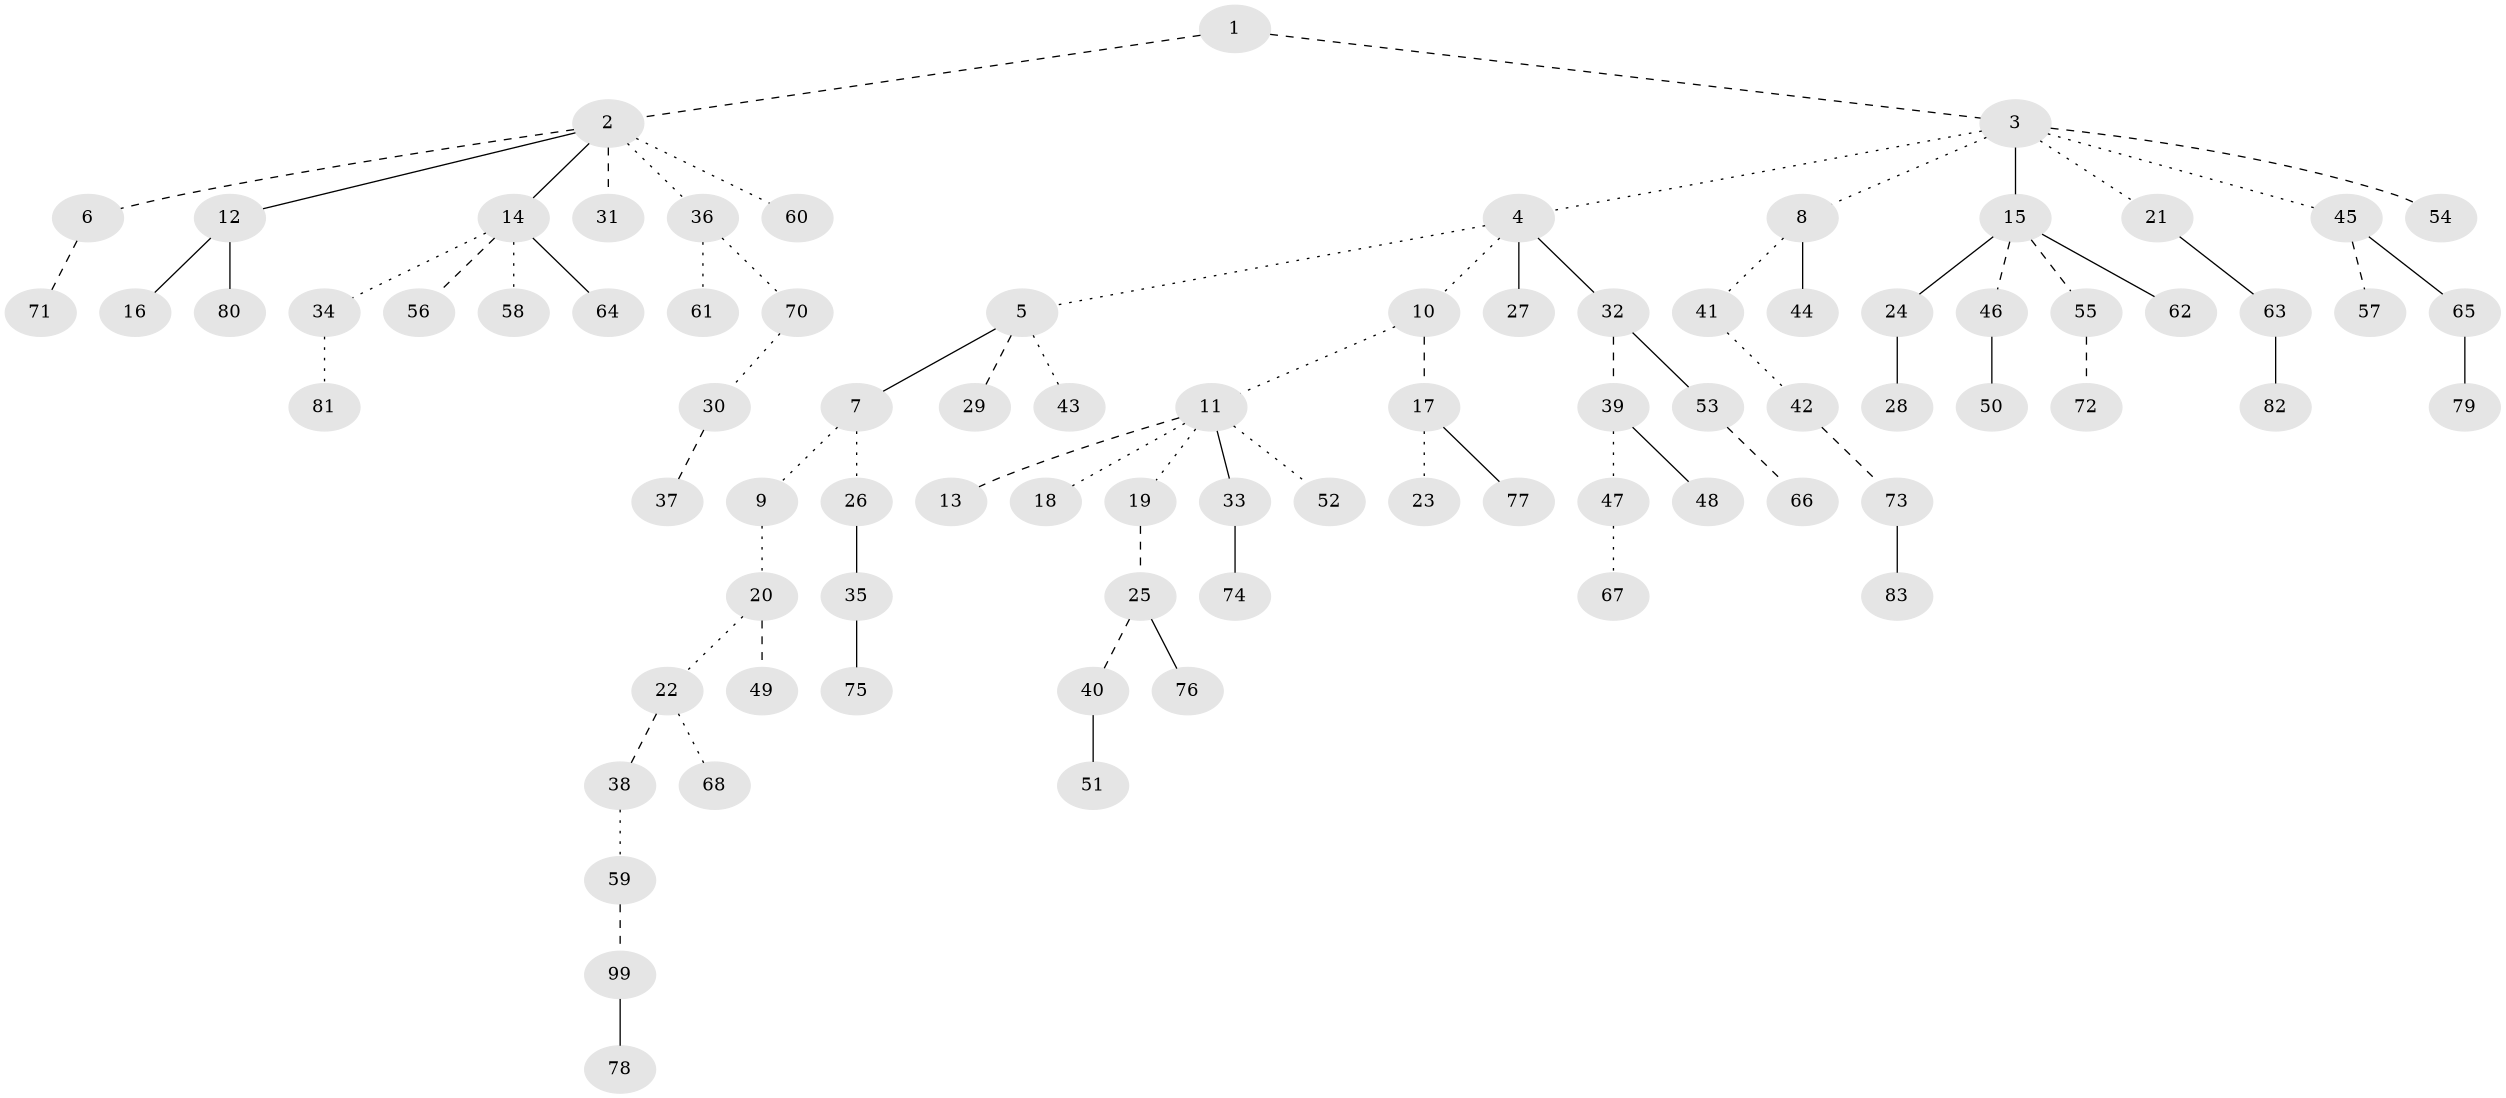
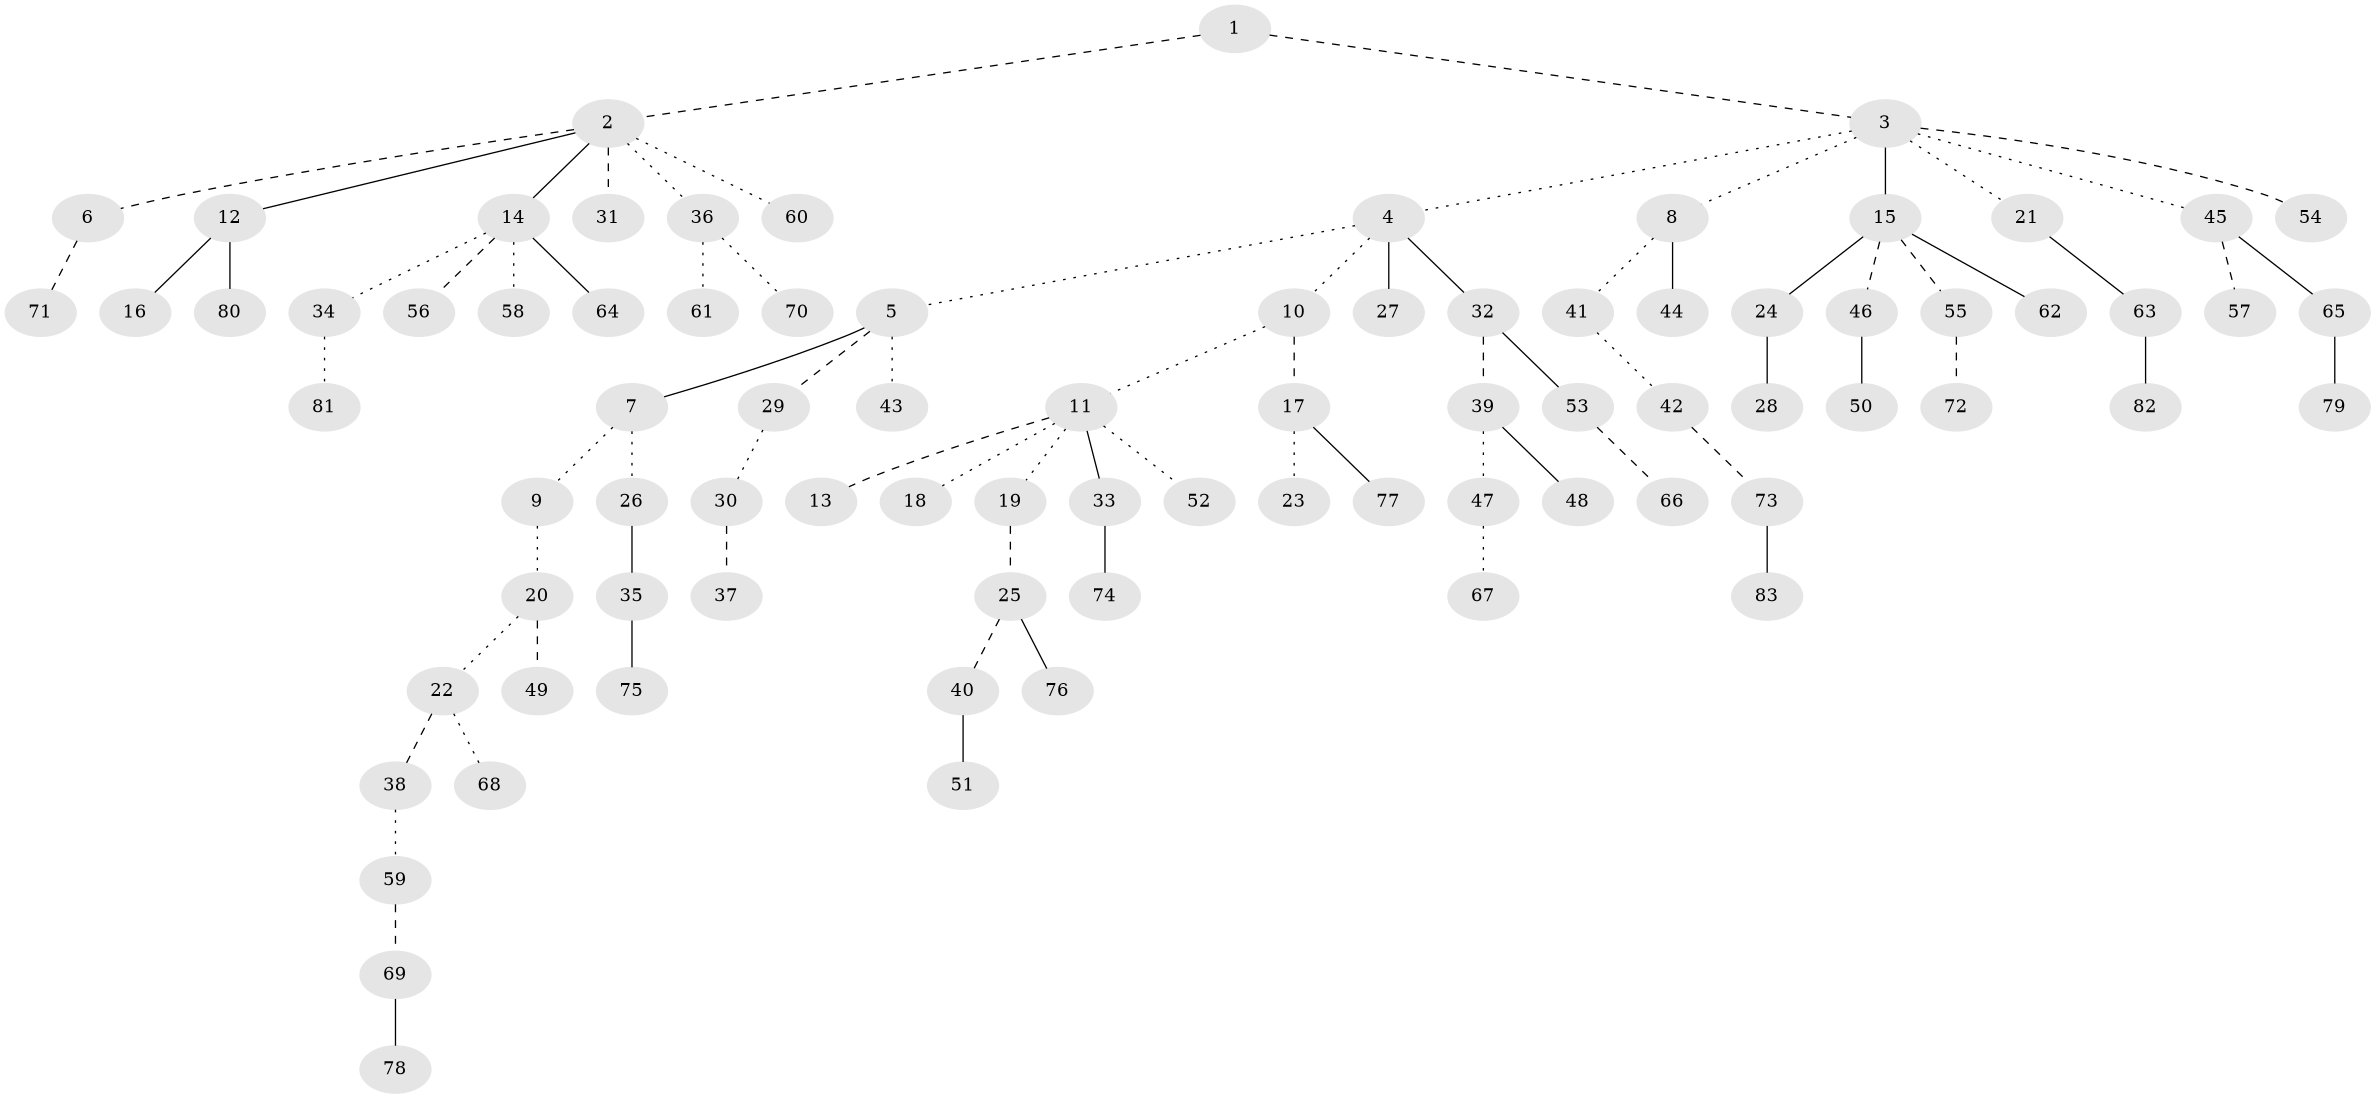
  graph {
    node [color=gray90 style=filled]
    edge [style=dotted]
    1
    2
    3
    6
    12
    14
    31
    36
    60
    4
    8
    15
    21
    45
    54
    71
    16
    80
    34
    56
    58
    64
    61
    70
    5
    10
    27
    32
    41
    44
    24
    46
    55
    62
    63
    57
    65
    7
    29
    43
    11
    17
    39
    53
    9
    26
    30
    20
    35
    42
    22
    49
    13
    18
    19
    33
    52
    23
    77
    25
    74
    81
    28
    50
    72
    40
    76
    38
    68
    82
    59
    51
    75
    37
    47
    48
    66
-   69 [label=99]
+   69
    67
    73
    83
    79
    78
    1 -- 2 [style=dashed]
    1 -- 3 [style=dashed]
    2 -- 6 [style=dashed]
    2 -- 12 [style=solid]
    2 -- 14 [style=solid]
    2 -- 31 [style=dashed]
    2 -- 36
    2 -- 60
    3 -- 4
    3 -- 8
    3 -- 15 [style=solid]
    3 -- 21
    3 -- 45
    3 -- 54 [style=dashed]
    6 -- 71 [style=dashed]
    12 -- 16 [style=solid]
    12 -- 80 [style=solid]
    14 -- 34
    14 -- 56 [style=dashed]
    14 -- 58
    14 -- 64 [style=solid]
    36 -- 61
    36 -- 70
    4 -- 5
    4 -- 10
    4 -- 27 [style=solid]
    4 -- 32 [style=solid]
    8 -- 41
    8 -- 44 [style=solid]
    15 -- 24 [style=solid]
    15 -- 46 [style=dashed]
    15 -- 55 [style=dashed]
    15 -- 62 [style=solid]
    21 -- 63 [style=solid]
    45 -- 57 [style=dashed]
    45 -- 65 [style=solid]
    34 -- 81
    5 -- 7 [style=solid]
    5 -- 29 [style=dashed]
    5 -- 43
    10 -- 11
    10 -- 17 [style=dashed]
    32 -- 39 [style=dashed]
    32 -- 53 [style=solid]
    41 -- 42
    24 -- 28 [style=solid]
    46 -- 50 [style=solid]
    55 -- 72 [style=dashed]
    63 -- 82 [style=solid]
    65 -- 79 [style=solid]
    7 -- 9
    7 -- 26
-   70 -- 30
+   29 -- 30
    11 -- 13 [style=dashed]
    11 -- 18
    11 -- 19
    11 -- 33 [style=solid]
    11 -- 52
    17 -- 23
    17 -- 77 [style=solid]
    39 -- 47
    39 -- 48 [style=solid]
    53 -- 66 [style=dashed]
    9 -- 20
    26 -- 35 [style=solid]
    30 -- 37 [style=dashed]
    20 -- 22
    20 -- 49 [style=dashed]
    35 -- 75 [style=solid]
    42 -- 73 [style=dashed]
    22 -- 38 [style=dashed]
    22 -- 68
    19 -- 25 [style=dashed]
    33 -- 74 [style=solid]
    25 -- 40 [style=dashed]
    25 -- 76 [style=solid]
    40 -- 51 [style=solid]
    38 -- 59
    59 -- 69 [style=dashed]
    47 -- 67
    69 -- 78 [style=solid]
    73 -- 83 [style=solid]
  }
